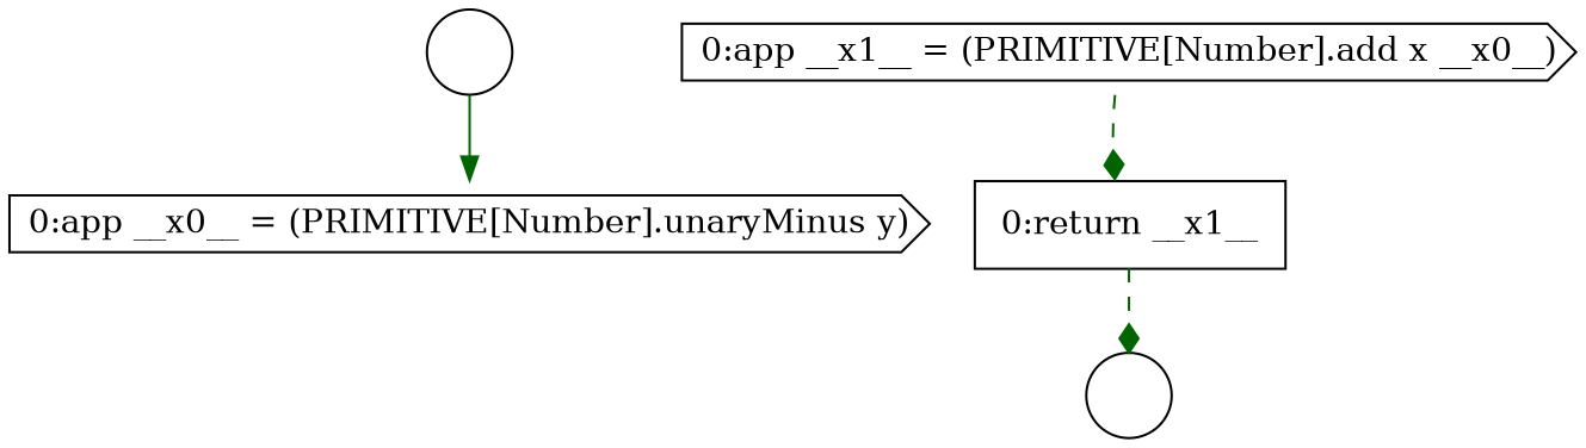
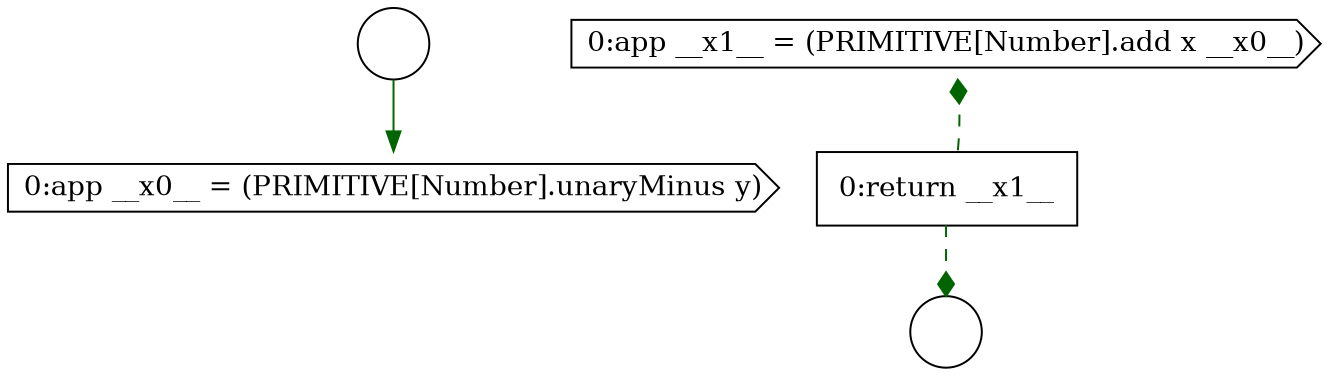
  digraph {
    node [color=black fillcolor=white shape=cds style=filled]
    edge [arrowhead=diamond color=darkgreen style=dashed]
    n1 [label=<<font color="black">0:app __x0__ = (PRIMITIVE[Number].unaryMinus y)</font>>]
    n2 [label=<<font color="black">0:app __x1__ = (PRIMITIVE[Number].add x __x0__)</font>>]
    n3 [label=<<font color="black">     <table border="0" cellborder="1" cellspacing="0" cellpadding="10">       <tr><td align="left">0:return __x1__</td></tr>     </table>   </font>> margin=0 shape=none]
    n4 [label=" " shape=circle]
    n5 [label=" " shape=circle]
-   n2 -> n3
+   n3 -> n2
    n3 -> n4
    n5 -> n1 [arrowhead=normal style=solid]
  }
